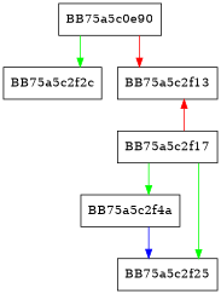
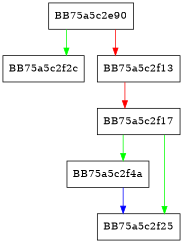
  digraph {
    splines=ortho
    node [shape=box]
    edge [color=green]
-   BB75a5c2e90 [label=BB75a5c0e90]
+   BB75a5c2e90
    BB75a5c2f2c
    BB75a5c2f13
    BB75a5c2f17
    BB75a5c2f4a
    BB75a5c2f25
    BB75a5c2e90 -> BB75a5c2f2c
    BB75a5c2e90 -> BB75a5c2f13 [color=red]
-   BB75a5c2f17 -> BB75a5c2f13 [color=red]
+   BB75a5c2f13 -> BB75a5c2f17 [color=red]
    BB75a5c2f17 -> BB75a5c2f4a
    BB75a5c2f17 -> BB75a5c2f25
    BB75a5c2f4a -> BB75a5c2f25 [color=blue]
  }
